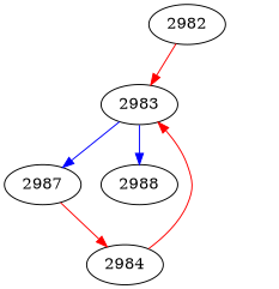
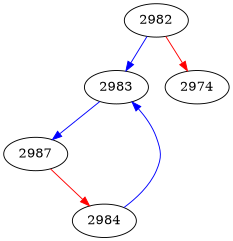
  strict digraph {
    edge [color=blue]
    n1 [label=2982]
    2983
+   2974
    2987
-   2988
    2984
-   n1 -> 2983 [color=red]
+   n1 -> 2983
+   n1 -> 2974 [color=red]
    2983 -> 2987
-   2983 -> 2988
    2987 -> 2984 [color=red]
-   2984 -> 2983 [color=red]
+   2984 -> 2983
  }
